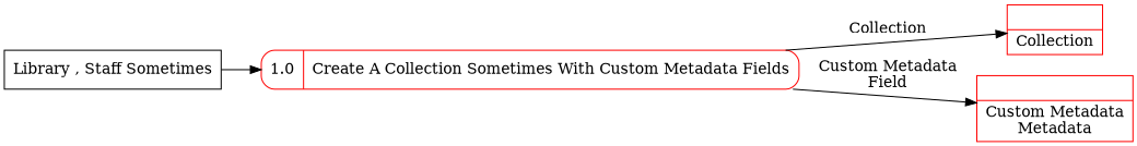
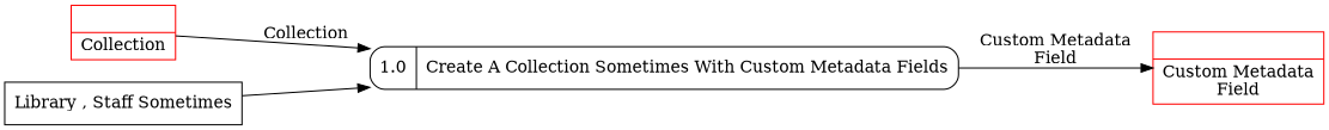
  digraph {
    rankdir=LR
    node [shape=record]
    n1 [color=red label="<f0>  |<f1> Collection "]
-   n2 [color=red label="<f0>  |<f1> Custom Metadata\nMetadata "]
+   n2 [color=red label="<f0>  |<f1> Custom Metadata\nField "]
    n3 [label="Library , Staff Sometimes" shape=box]
-   n4 [label="{<f0> 1.0|<f1> Create A Collection Sometimes With Custom Metadata Fields }" shape=Mrecord color=red]
+   n4 [label="{<f0> 1.0|<f1> Create A Collection Sometimes With Custom Metadata Fields }" shape=Mrecord]
    n3 -> n4
-   n4 -> n1 [label=Collection]
+   n1 -> n4 [label=Collection]
    n4 -> n2 [label="Custom Metadata\nField"]
  }
